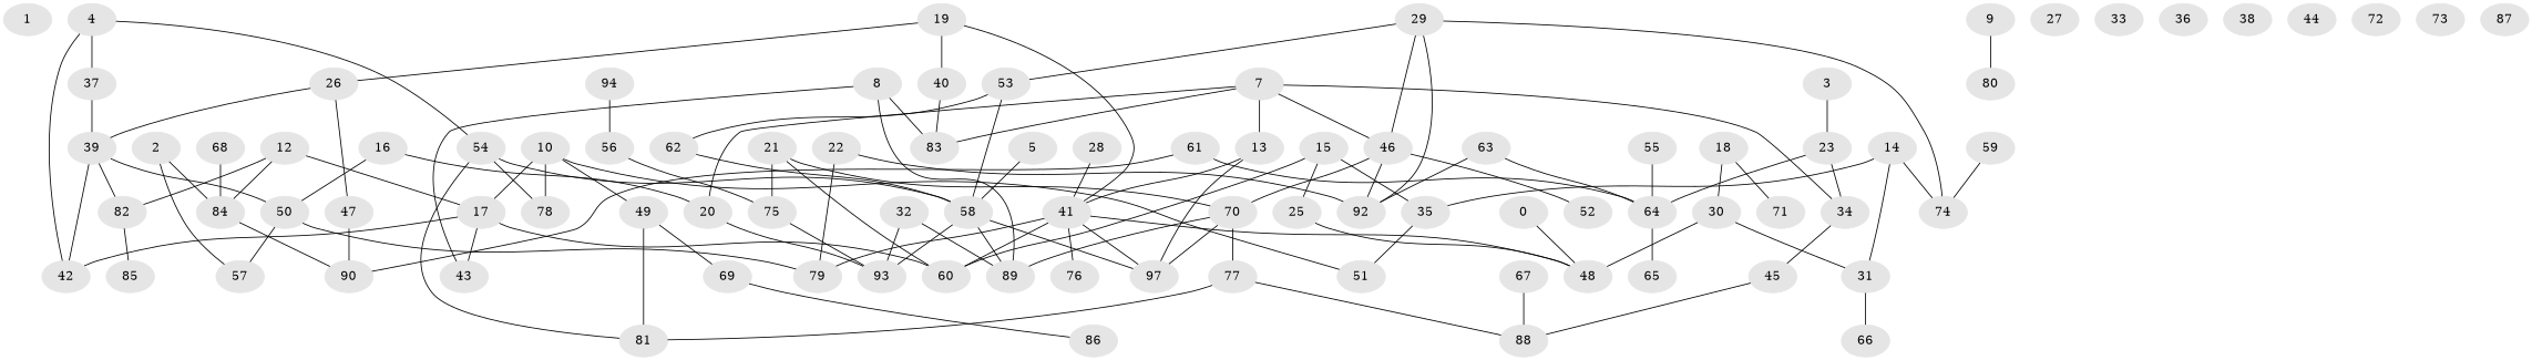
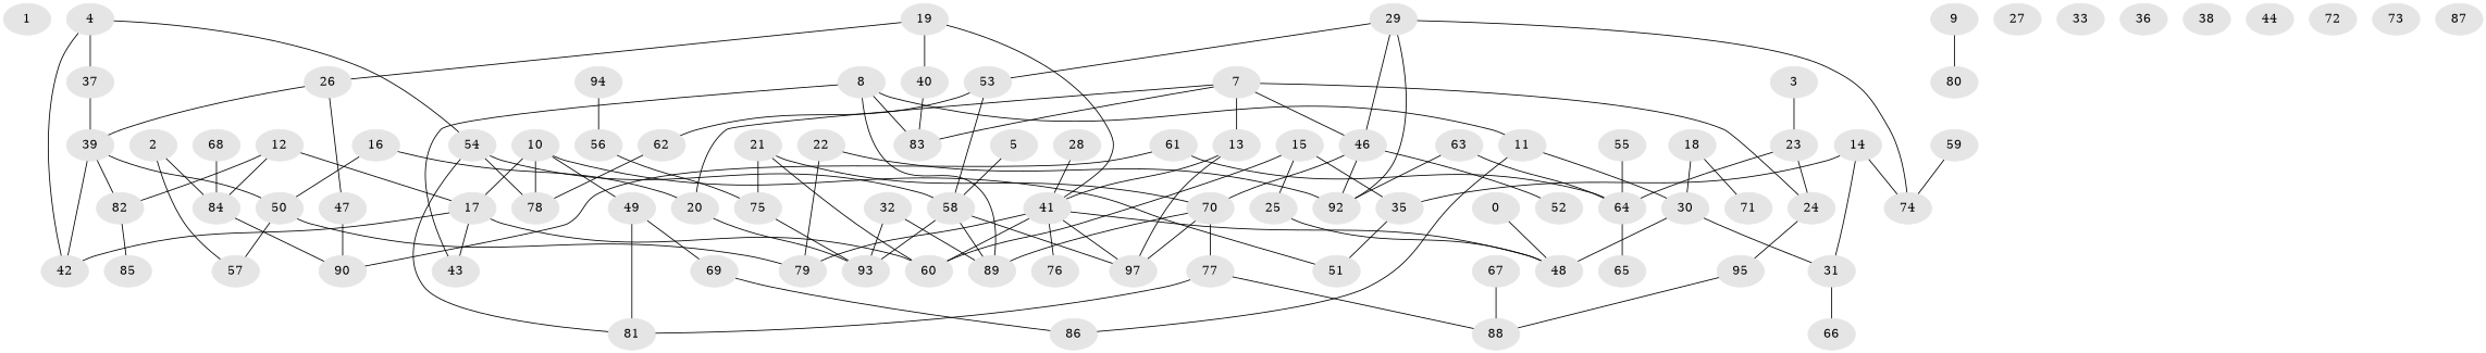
  graph {
    node [color=gray90 style=filled]
    1
    2
    57
    84
    90
    3
    23
-   34
+   34 [label=24]
    64
    4
    37
    42
    54
    39
    58
    78
    81
    5
    89
    n20 [label=97]
    93
    n22 [label=0]
    48
    7
    13
    20
    46
    83
    41
-   45
+   45 [label=95]
    70
    92
    52
    8
+   11
    43
    30
    86
    9
    80
    10
    17
    49
    51
    60
    69
    31
    12
    82
    85
    79
    76
    14
    35
    74
    66
    15
    25
    16
    50
    18
    71
    19
    26
    40
    47
    21
    75
    77
    22
    65
    n72 [label=94]
    56
    27
    28
    29
    53
    62
    32
    33
    88
    36
    38
    44
    55
    59
    61
    63
    67
    68
    72
    73
    87
    2 -- 57
    2 -- 84
    84 -- 90
    3 -- 23
    23 -- 34
    23 -- 64
    34 -- 45
    64 -- 65
    4 -- 37
    4 -- 42
    4 -- 54
    37 -- 39
    54 -- 58
    54 -- 78
    54 -- 81
    39 -- 42
    39 -- 82
    39 -- 50
    58 -- 89
    58 -- n20
    58 -- 93
    5 -- 58
    n22 -- 48
    7 -- 34
    7 -- 13
    7 -- 20
    7 -- 46
    7 -- 83
    13 -- n20
    13 -- 41
    20 -- 93
    46 -- 70
    46 -- 92
    46 -- 52
    41 -- n20
    41 -- 48
    41 -- 60
    41 -- 79
    41 -- 76
    45 -- 88
    70 -- 89
    70 -- n20
    70 -- 77
    8 -- 89
    8 -- 83
+   8 -- 11
    8 -- 43
+   11 -- 30
+   11 -- 86
    30 -- 48
    30 -- 31
    9 -- 80
    10 -- 78
    10 -- 17
    10 -- 49
    10 -- 51
    17 -- 42
    17 -- 43
    17 -- 60
    49 -- 81
    49 -- 69
    69 -- 86
    31 -- 66
    12 -- 84
    12 -- 17
    12 -- 82
    82 -- 85
    14 -- 31
    14 -- 35
    14 -- 74
    35 -- 51
    15 -- 60
    15 -- 35
    15 -- 25
    25 -- 48
    16 -- 20
    16 -- 50
    50 -- 57
    50 -- 79
    18 -- 30
    18 -- 71
    19 -- 41
    19 -- 26
    19 -- 40
    26 -- 39
    26 -- 47
    40 -- 83
    47 -- 90
    21 -- 70
    21 -- 60
    21 -- 75
    75 -- 93
    77 -- 81
    77 -- 88
    22 -- 92
    22 -- 79
    n72 -- 56
    56 -- 75
    28 -- 41
    29 -- 46
    29 -- 92
    29 -- 74
    29 -- 53
    53 -- 58
    53 -- 62
-   62 -- 58
+   62 -- 78
    32 -- 89
    32 -- 93
    55 -- 64
    59 -- 74
    61 -- 90
    61 -- 64
    63 -- 64
    63 -- 92
    67 -- 88
    68 -- 84
  }
